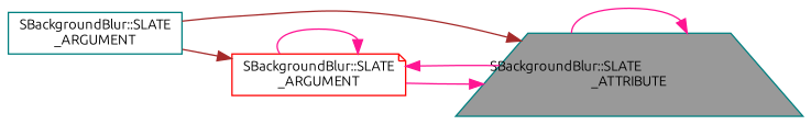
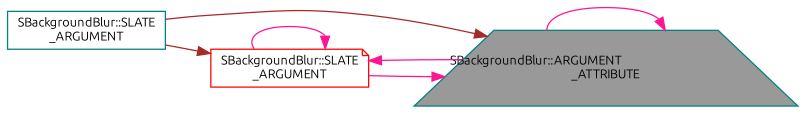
  digraph {
    rankdir=RL
    fontname=Ubuntu
    node [color=teal fillcolor=white fontname=Ubuntu fontsize=10 style=filled]
    edge [color=deeppink dir=back fontname=Ubuntu fontsize=10 labelfontname=Helvetica labelfontsize=10 style=solid]
-   n1 [fillcolor=grey60 fontcolor=black height=0.2 label="SBackgroundBlur::SLATE\l_ATTRIBUTE" shape=trapezium width=0.4]
+   n1 [fillcolor=grey60 fontcolor=black height=0.2 label="SBackgroundBlur::ARGUMENT\l_ATTRIBUTE" shape=trapezium width=0.4]
    n2 [height=0.2 label="SBackgroundBlur::SLATE\l_ARGUMENT" shape=box width=0.4]
    n3 [color=red height=0.2 label="SBackgroundBlur::SLATE\l_ARGUMENT" shape=note width=0.4]
    n1 -> n1
    n1 -> n2 [color=brown]
    n1 -> n3
    n3 -> n1
    n3 -> n2 [color=brown]
    n3 -> n3
  }
